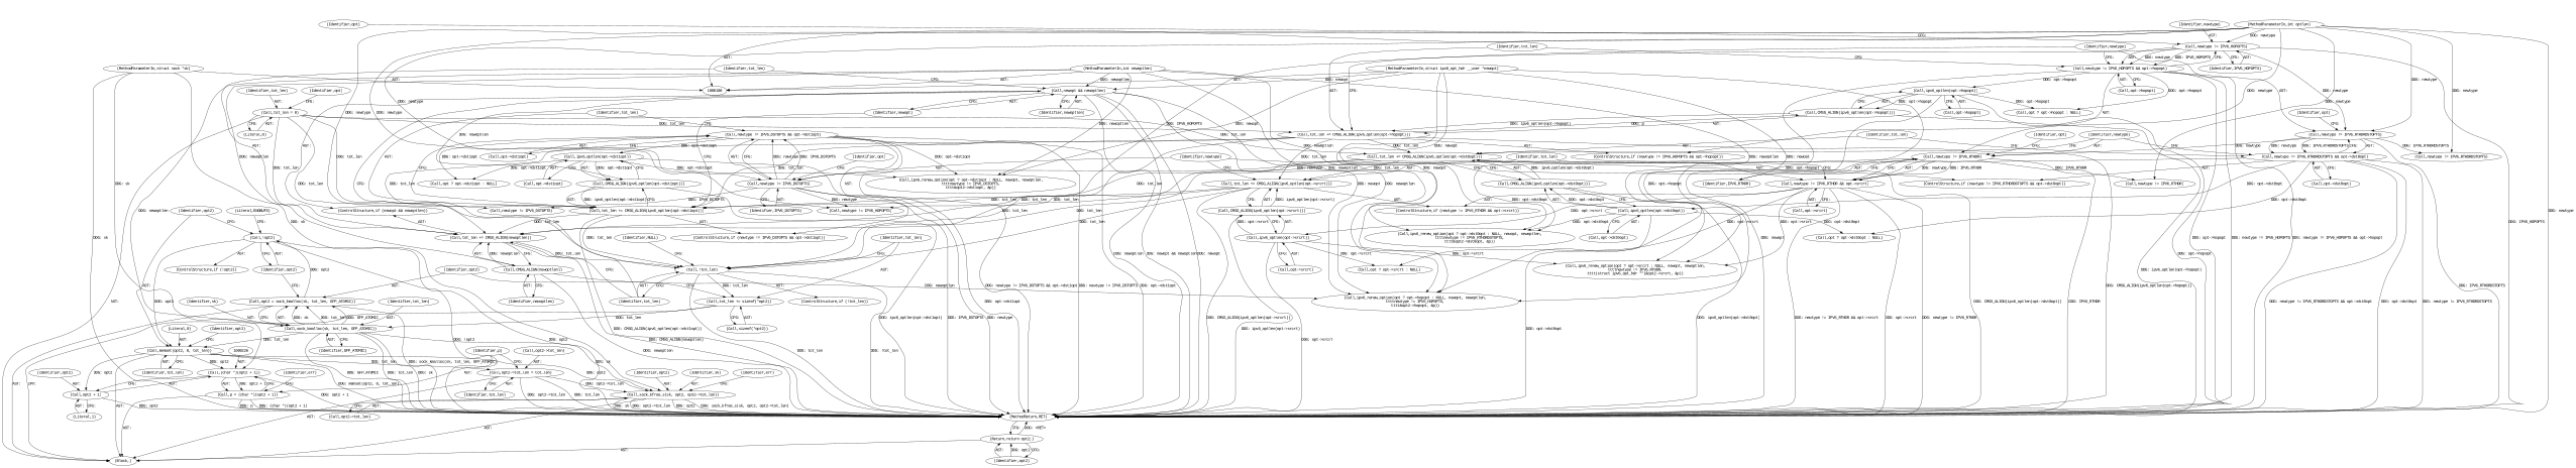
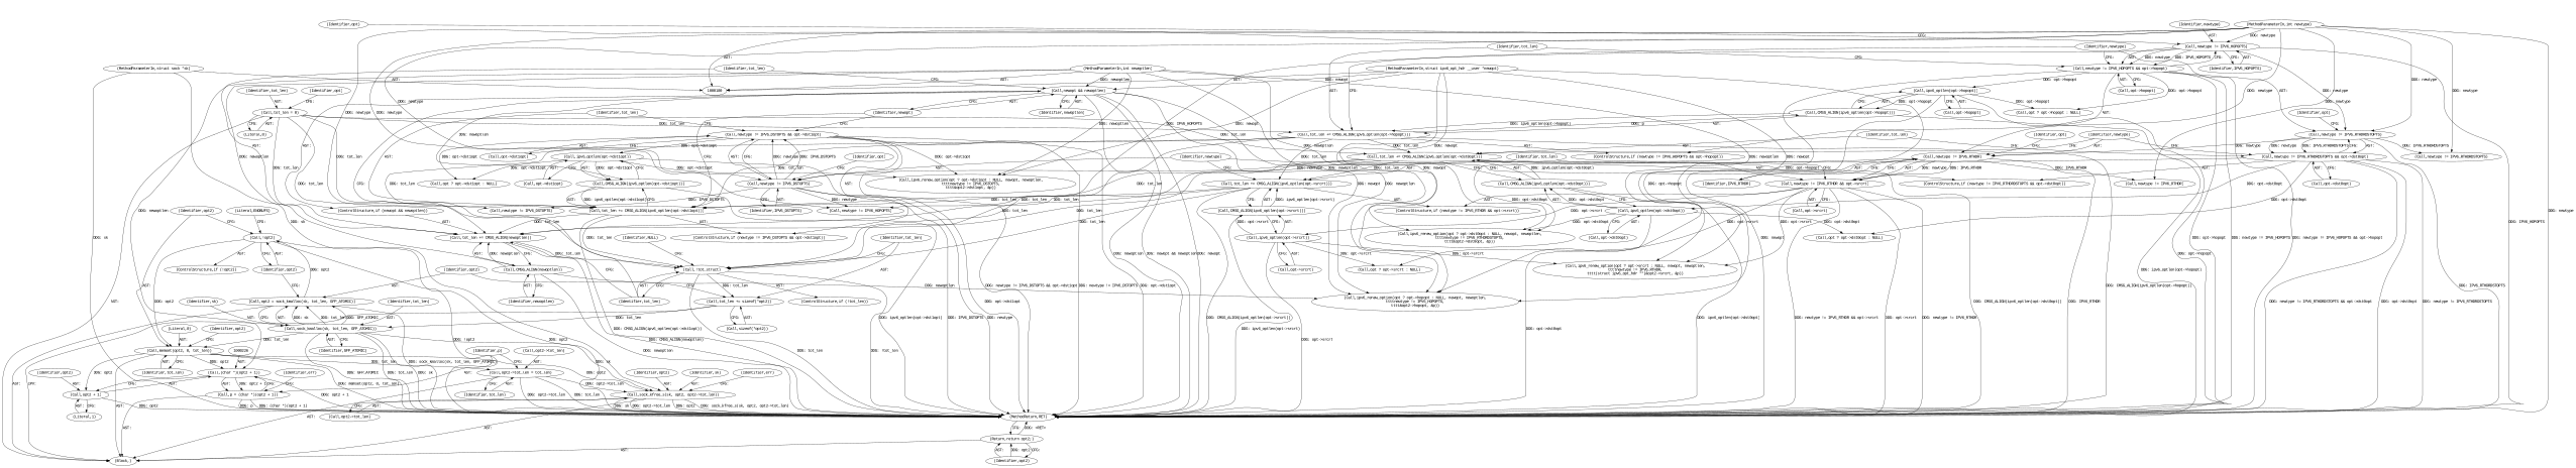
  digraph {
    fontname="Liberation Mono"
    node [fontname="Liberation Mono"]
    edge [fontname="Liberation Mono"]
    n1 [label="(Call,memset(opt2, 0, tot_len))"]
    n2 [label="(Call,opt2->tot_len = tot_len)"]
    n3 [label="(Call,sock_kfree_s(sk, opt2, opt2->tot_len))"]
    n4 [label="(Call,(char *)(opt2 + 1))"]
    n5 [label="(Call,opt2 + 1)"]
    n6 [label="(Block,)"]
    n7 [label="(MethodReturn,RET)"]
    n8 [label="(Identifier,tot_len)"]
    n9 [label="(Identifier,tot_len)"]
    n10 [label="(Call,opt2->tot_len)"]
    n11 [label="(Call,p = (char *)(opt2 + 1))"]
    n12 [label="(Literal,1)"]
    n13 [label="(Return,return opt2;)"]
    n14 [label="(Identifier,opt2)"]
    n15 [label="(Call,!opt2)"]
    n16 [label="(ControlStructure,if (!opt2))"]
    n17 [label="(Identifier,opt2)"]
    n18 [label="(Call,opt2 = sock_kmalloc(sk, tot_len, GFP_ATOMIC))"]
    n19 [label="(Call,sock_kmalloc(sk, tot_len, GFP_ATOMIC))"]
    n20 [label="(Identifier,GFP_ATOMIC)"]
    n21 [label="(MethodParameterIn,struct sock *sk)"]
    1000100
    n23 [label="(Call,tot_len += sizeof(*opt2))"]
    n24 [label="(Call,sizeof(*opt2))"]
-   n25 [label="(Call,!tot_len)"]
+   n25 [label="(Call,!tot_struct)"]
    n26 [label="(Identifier,tot_len)"]
    n27 [label="(ControlStructure,if (!tot_len))"]
    n28 [label="(Call,tot_len += CMSG_ALIGN(newoptlen))"]
    n29 [label="(Call,newopt && newoptlen)"]
    n30 [label="(Call,CMSG_ALIGN(newoptlen))"]
    n31 [label="(ControlStructure,if (newopt && newoptlen))"]
    n32 [label="(Call,ipv6_renew_option(opt ? opt->hopopt : NULL, newopt, newoptlen,\n\t\t\t\tnewtype != IPV6_HOPOPTS,\n\t\t\t\t&opt2->hopopt, &p))"]
    n33 [label="(Identifier,newoptlen)"]
    n34 [label="(Identifier,newopt)"]
    n35 [label="(Identifier,newoptlen)"]
    n36 [label="(Call,CMSG_ALIGN(ipv6_optlen(opt->dst1opt)))"]
    n37 [label="(Call,tot_len += CMSG_ALIGN(ipv6_optlen(opt->dst1opt)))"]
    n38 [label="(Call,newtype != IPV6_DSTOPTS && opt->dst1opt)"]
    n39 [label="(MethodParameterIn,struct ipv6_opt_hdr __user *newopt)"]
    n40 [label="(Call,ipv6_renew_option(opt ? opt->dst0opt : NULL, newopt, newoptlen,\n\t\t\t\tnewtype != IPV6_RTHDRDSTOPTS,\n\t\t\t\t&opt2->dst0opt, &p))"]
    n41 [label="(Call,ipv6_renew_option(opt ? opt->srcrt : NULL, newopt, newoptlen,\n\t\t\t\tnewtype != IPV6_RTHDR,\n\t\t\t\t(struct ipv6_opt_hdr **)&opt2->srcrt, &p))"]
    n42 [label="(Call,ipv6_renew_option(opt ? opt->dst1opt : NULL, newopt, newoptlen,\n\t\t\t\tnewtype != IPV6_DSTOPTS,\n\t\t\t\t&opt2->dst1opt, &p))"]
    n43 [label="(MethodParameterIn,int newoptlen)"]
    n44 [label="(Call,tot_len += CMSG_ALIGN(ipv6_optlen(opt->hopopt)))"]
    n45 [label="(Call,CMSG_ALIGN(ipv6_optlen(opt->hopopt)))"]
    n46 [label="(Call,tot_len += CMSG_ALIGN(ipv6_optlen(opt->dst0opt)))"]
    n47 [label="(Call,tot_len += CMSG_ALIGN(ipv6_optlen(opt->srcrt)))"]
    n48 [label="(ControlStructure,if (newtype != IPV6_HOPOPTS && opt->hopopt))"]
    n49 [label="(Call,ipv6_optlen(opt->hopopt))"]
    n50 [label="(Call,CMSG_ALIGN(ipv6_optlen(opt->dst0opt)))"]
    n51 [label="(ControlStructure,if (newtype != IPV6_RTHDRDSTOPTS && opt->dst0opt))"]
    n52 [label="(ControlStructure,if (newtype != IPV6_DSTOPTS && opt->dst1opt))"]
    n53 [label="(Call,CMSG_ALIGN(ipv6_optlen(opt->srcrt)))"]
    n54 [label="(ControlStructure,if (newtype != IPV6_RTHDR && opt->srcrt))"]
    n55 [label="(Call,opt ? opt->hopopt : NULL)"]
    n56 [label="(Call,opt->hopopt)"]
    n57 [label="(Call,newtype != IPV6_HOPOPTS && opt->hopopt)"]
    n58 [label="(Call,newtype != IPV6_HOPOPTS)"]
    n59 [label="(Call,opt->hopopt)"]
    n60 [label="(Call,newtype != IPV6_RTHDRDSTOPTS)"]
    n61 [label="(Call,newtype != IPV6_HOPOPTS)"]
    n62 [label="(Identifier,IPV6_HOPOPTS)"]
    n63 [label="(Call,newtype != IPV6_RTHDR)"]
    n64 [label="(Call,newtype != IPV6_RTHDRDSTOPTS)"]
    n65 [label="(Call,newtype != IPV6_RTHDRDSTOPTS && opt->dst0opt)"]
-   n66 [label="(MethodParameterIn,int optlen)"]
+   n66 [label="(MethodParameterIn,int newtype)"]
    n67 [label="(Call,newtype != IPV6_DSTOPTS)"]
    n68 [label="(Call,newtype != IPV6_RTHDR)"]
    n69 [label="(Call,newtype != IPV6_DSTOPTS)"]
    n70 [label="(Identifier,IPV6_DSTOPTS)"]
    n71 [label="(Call,newtype != IPV6_RTHDR && opt->srcrt)"]
    n72 [label="(Identifier,IPV6_RTHDR)"]
    n73 [label="(Call,tot_len = 0)"]
    n74 [label="(Literal,0)"]
    n75 [label="(Call,ipv6_optlen(opt->dst0opt))"]
    n76 [label="(Call,opt->dst0opt)"]
    n77 [label="(Call,opt ? opt->dst0opt : NULL)"]
    n78 [label="(Call,opt->dst0opt)"]
    n79 [label="(Call,ipv6_optlen(opt->dst1opt))"]
    n80 [label="(Call,opt->dst1opt)"]
    n81 [label="(Call,opt ? opt->dst1opt : NULL)"]
    n82 [label="(Call,opt->dst1opt)"]
    n83 [label="(Call,ipv6_optlen(opt->srcrt))"]
    n84 [label="(Call,opt ? opt->srcrt : NULL)"]
    n85 [label="(Call,opt->srcrt)"]
    n86 [label="(Call,opt->srcrt)"]
    n87 [label="(Identifier,tot_len)"]
    n88 [label="(Identifier,opt)"]
    n89 [label="(Identifier,err)"]
    n90 [label="(Identifier,tot_len)"]
    n91 [label="(Identifier,newtype)"]
    n92 [label="(Identifier,opt)"]
    n93 [label="(Identifier,p)"]
    n94 [label="(Identifier,opt2)"]
    n95 [label="(Identifier,tot_len)"]
    n96 [label="(Identifier,tot_len)"]
    n97 [label="(Identifier,err)"]
    n98 [label="(Identifier,opt2)"]
    n99 [label="(Identifier,sk)"]
    n100 [label="(Identifier,tot_len)"]
    n101 [label="(Identifier,opt2)"]
    n102 [label="(Literal,0)"]
    n103 [label="(Identifier,tot_len)"]
    n104 [label="(Call,opt2->tot_len)"]
    n105 [label="(Identifier,opt)"]
    n106 [label="(Identifier,tot_len)"]
    n107 [label="(Identifier,tot_len)"]
    n108 [label="(Identifier,newtype)"]
    n109 [label="(Identifier,sk)"]
    n110 [label="(Identifier,opt2)"]
    n111 [label="(Identifier,opt)"]
    n112 [label="(Identifier,newtype)"]
    n113 [label="(Identifier,NULL)"]
    n114 [label="(Identifier,newtype)"]
    n115 [label="(Identifier,opt)"]
    n116 [label="(Literal,ENOBUFS)"]
    n117 [label="(Identifier,opt2)"]
    1000226
    n1 -> n2 [label="DDG: tot_len"]
    n1 -> n3 [label="DDG: opt2"]
    n1 -> n4 [label="DDG: opt2"]
    n1 -> n5 [label="DDG: opt2"]
    n1 -> n6 [label="AST: "]
    n1 -> n7 [label="DDG: memset(opt2, 0, tot_len)"]
    n1 -> n8 [label="CFG: "]
    n2 -> n3 [label="DDG: opt2->tot_len"]
    n2 -> n6 [label="AST: "]
    n2 -> n7 [label="DDG: opt2->tot_len"]
    n2 -> n7 [label="DDG: tot_len"]
    n2 -> n9 [label="CFG: "]
    n3 -> n6 [label="AST: "]
    n3 -> n7 [label="DDG: opt2->tot_len"]
    n3 -> n7 [label="DDG: opt2"]
    n3 -> n7 [label="DDG: sock_kfree_s(sk, opt2, opt2->tot_len)"]
    n3 -> n7 [label="DDG: sk"]
    n3 -> n10 [label="CFG: "]
    n4 -> n5 [label="CFG: "]
    n4 -> n7 [label="DDG: opt2 + 1"]
    n4 -> n11 [label="AST: "]
    n4 -> n11 [label="DDG: opt2 + 1"]
    n5 -> n4 [label="AST: "]
    n5 -> n7 [label="DDG: opt2"]
    n5 -> n12 [label="CFG: "]
    n7 -> n13 [label="CFG: "]
    n8 -> n1 [label="AST: "]
    n9 -> n2 [label="AST: "]
    n10 -> n3 [label="AST: "]
    n11 -> n4 [label="CFG: "]
    n11 -> n6 [label="AST: "]
    n11 -> n7 [label="DDG: (char *)(opt2 + 1)"]
    n11 -> n7 [label="DDG: p"]
    n12 -> n5 [label="AST: "]
    n13 -> n6 [label="AST: "]
    n13 -> n7 [label="DDG: <RET>"]
    n13 -> n14 [label="CFG: "]
    n14 -> n13 [label="AST: "]
    n14 -> n13 [label="DDG: opt2"]
    n15 -> n1 [label="DDG: opt2"]
    n15 -> n7 [label="DDG: opt2"]
    n15 -> n7 [label="DDG: !opt2"]
    n15 -> n16 [label="AST: "]
    n15 -> n17 [label="CFG: "]
    n17 -> n15 [label="AST: "]
    n17 -> n18 [label="CFG: "]
    n18 -> n6 [label="AST: "]
    n18 -> n7 [label="DDG: sock_kmalloc(sk, tot_len, GFP_ATOMIC)"]
    n18 -> n15 [label="DDG: opt2"]
    n18 -> n19 [label="CFG: "]
    n19 -> n1 [label="DDG: tot_len"]
    n19 -> n3 [label="DDG: sk"]
    n19 -> n7 [label="DDG: GFP_ATOMIC"]
    n19 -> n7 [label="DDG: tot_len"]
    n19 -> n7 [label="DDG: sk"]
    n19 -> n18 [label="AST: "]
    n19 -> n18 [label="DDG: sk"]
    n19 -> n18 [label="DDG: tot_len"]
    n19 -> n18 [label="DDG: GFP_ATOMIC"]
    n19 -> n20 [label="CFG: "]
    n20 -> n19 [label="AST: "]
    n21 -> n3 [label="DDG: sk"]
    n21 -> n7 [label="DDG: sk"]
-   n21 -> n19 [label="DDG: sk"]
    n21 -> 1000100 [label="AST: "]
    n23 -> n6 [label="IPV: "]
    n23 -> n19 [label="DDG: tot_len"]
    n23 -> n24 [label="CFG: "]
    n24 -> n23 [label="AST: "]
    n25 -> n7 [label="DDG: !tot_len"]
    n25 -> n7 [label="DDG: tot_len"]
    n25 -> n23 [label="DDG: tot_len"]
    n25 -> n26 [label="CFG: "]
    n25 -> n27 [label="AST: "]
    n26 -> n25 [label="AST: "]
    n26 -> n28 [label="CFG: "]
    n26 -> n29 [label="CFG: "]
    n28 -> n7 [label="DDG: CMSG_ALIGN(newoptlen)"]
    n28 -> n25 [label="DDG: tot_len"]
    n28 -> n30 [label="CFG: "]
-   n28 -> n31 [label="AST: "]
+   n31 -> n28 [label="AST: "]
    n29 -> n7 [label="DDG: newopt && newoptlen"]
    n29 -> n7 [label="DDG: newopt"]
    n29 -> n7 [label="DDG: newoptlen"]
    n29 -> n31 [label="AST: "]
    n29 -> n32 [label="DDG: newopt"]
    n29 -> n32 [label="DDG: newoptlen"]
    n29 -> n34 [label="CFG: "]
    n29 -> n35 [label="CFG: "]
    n29 -> n36 [label="DDG: newoptlen"]
    n30 -> n7 [label="DDG: newoptlen"]
    n30 -> n28 [label="AST: "]
    n30 -> n28 [label="DDG: newoptlen"]
    n30 -> n32 [label="DDG: newoptlen"]
    n30 -> n33 [label="CFG: "]
    n33 -> n30 [label="AST: "]
    n34 -> n29 [label="AST: "]
    n34 -> n37 [label="CFG: "]
-   n37 -> n38 [label="CFG: "]
+   n34 -> n38 [label="CFG: "]
    n35 -> n29 [label="AST: "]
    n36 -> n7 [label="DDG: ipv6_optlen(opt->dst1opt)"]
    n36 -> n37 [label="AST: "]
    n36 -> n37 [label="DDG: ipv6_optlen(opt->dst1opt)"]
    n36 -> n79 [label="CFG: "]
    n37 -> n7 [label="DDG: CMSG_ALIGN(ipv6_optlen(opt->dst1opt))"]
    n37 -> n25 [label="DDG: tot_len"]
    n37 -> n28 [label="DDG: tot_len"]
    n37 -> n36 [label="CFG: "]
    n37 -> n52 [label="AST: "]
    n38 -> n7 [label="DDG: newtype != IPV6_DSTOPTS"]
    n38 -> n7 [label="DDG: opt->dst1opt"]
    n38 -> n7 [label="DDG: newtype != IPV6_DSTOPTS && opt->dst1opt"]
    n38 -> n42 [label="DDG: opt->dst1opt"]
    n38 -> n52 [label="AST: "]
    n38 -> n67 [label="CFG: "]
    n38 -> n79 [label="DDG: opt->dst1opt"]
    n38 -> n81 [label="DDG: opt->dst1opt"]
    n38 -> n82 [label="CFG: "]
    n39 -> n7 [label="DDG: newopt"]
    n39 -> 1000100 [label="AST: "]
    n39 -> n29 [label="DDG: newopt"]
    n39 -> n32 [label="DDG: newopt"]
    n39 -> n40 [label="DDG: newopt"]
    n39 -> n41 [label="DDG: newopt"]
    n39 -> n42 [label="DDG: newopt"]
    n43 -> n4 [label="DDG: newoptlen"]
    n43 -> 1000100 [label="AST: "]
    n43 -> n29 [label="DDG: newoptlen"]
    n43 -> n30 [label="DDG: newoptlen"]
    n43 -> n32 [label="DDG: newoptlen"]
    n43 -> n40 [label="DDG: newoptlen"]
    n43 -> n41 [label="DDG: newoptlen"]
    n43 -> n42 [label="DDG: newoptlen"]
    n44 -> n7 [label="DDG: CMSG_ALIGN(ipv6_optlen(opt->hopopt))"]
    n44 -> n25 [label="DDG: tot_len"]
    n44 -> n28 [label="DDG: tot_len"]
    n44 -> n37 [label="DDG: tot_len"]
    n44 -> n45 [label="DDG: p"]
    n44 -> n46 [label="DDG: tot_len"]
    n44 -> n47 [label="DDG: tot_len"]
    n44 -> n48 [label="AST: "]
    n45 -> n7 [label="DDG: ipv6_optlen(opt->hopopt)"]
    n45 -> n44 [label="AST: "]
    n45 -> n44 [label="DDG: ipv6_optlen(opt->hopopt)"]
    n45 -> n49 [label="CFG: "]
    n46 -> n7 [label="DDG: CMSG_ALIGN(ipv6_optlen(opt->dst0opt))"]
    n46 -> n25 [label="DDG: tot_len"]
    n46 -> n28 [label="DDG: tot_len"]
    n46 -> n37 [label="DDG: tot_len"]
    n46 -> n47 [label="DDG: tot_len"]
    n46 -> n50 [label="CFG: "]
    n46 -> n51 [label="AST: "]
    n47 -> n7 [label="DDG: CMSG_ALIGN(ipv6_optlen(opt->srcrt))"]
    n47 -> n25 [label="DDG: tot_len"]
    n47 -> n28 [label="DDG: tot_len"]
    n47 -> n37 [label="DDG: tot_len"]
    n47 -> n53 [label="CFG: "]
    n47 -> n54 [label="AST: "]
    n49 -> n7 [label="DDG: opt->hopopt"]
    n49 -> n32 [label="DDG: opt->hopopt"]
    n49 -> n45 [label="AST: "]
    n49 -> n45 [label="DDG: opt->hopopt"]
    n49 -> n55 [label="DDG: opt->hopopt"]
    n49 -> n56 [label="CFG: "]
    n50 -> n7 [label="DDG: ipv6_optlen(opt->dst0opt)"]
    n50 -> n46 [label="AST: "]
    n50 -> n46 [label="DDG: ipv6_optlen(opt->dst0opt)"]
    n50 -> n75 [label="CFG: "]
    n53 -> n7 [label="DDG: ipv6_optlen(opt->srcrt)"]
    n53 -> n47 [label="AST: "]
    n53 -> n47 [label="DDG: ipv6_optlen(opt->srcrt)"]
    n53 -> n83 [label="CFG: "]
    n56 -> n49 [label="AST: "]
    n57 -> n7 [label="DDG: newtype != IPV6_HOPOPTS && opt->hopopt"]
    n57 -> n7 [label="DDG: opt->hopopt"]
    n57 -> n7 [label="DDG: newtype != IPV6_HOPOPTS"]
    n57 -> n32 [label="DDG: opt->hopopt"]
    n57 -> n48 [label="AST: "]
    n57 -> n49 [label="DDG: opt->hopopt"]
    n57 -> n55 [label="DDG: opt->hopopt"]
    n57 -> n58 [label="CFG: "]
    n57 -> n59 [label="CFG: "]
    n58 -> n7 [label="DDG: IPV6_HOPOPTS"]
    n58 -> n57 [label="AST: "]
    n58 -> n57 [label="DDG: newtype"]
    n58 -> n57 [label="DDG: IPV6_HOPOPTS"]
    n58 -> n60 [label="DDG: newtype"]
    n58 -> n61 [label="DDG: IPV6_HOPOPTS"]
    n58 -> n62 [label="CFG: "]
    n59 -> n57 [label="AST: "]
    n60 -> n7 [label="DDG: IPV6_RTHDRDSTOPTS"]
    n60 -> n63 [label="DDG: newtype"]
    n60 -> n64 [label="DDG: IPV6_RTHDRDSTOPTS"]
    n60 -> n65 [label="AST: "]
    n60 -> n65 [label="DDG: newtype"]
    n60 -> n65 [label="DDG: IPV6_RTHDRDSTOPTS"]
    n62 -> n58 [label="AST: "]
    n63 -> n7 [label="DDG: IPV6_RTHDR"]
    n63 -> n67 [label="DDG: newtype"]
    n63 -> n68 [label="DDG: IPV6_RTHDR"]
    n63 -> n71 [label="AST: "]
    n63 -> n71 [label="DDG: newtype"]
    n63 -> n71 [label="DDG: IPV6_RTHDR"]
    n63 -> n72 [label="CFG: "]
    n65 -> n7 [label="DDG: newtype != IPV6_RTHDRDSTOPTS"]
    n65 -> n7 [label="DDG: newtype != IPV6_RTHDRDSTOPTS && opt->dst0opt"]
    n65 -> n7 [label="DDG: opt->dst0opt"]
    n65 -> n40 [label="DDG: opt->dst0opt"]
    n65 -> n51 [label="AST: "]
    n65 -> n60 [label="CFG: "]
    n65 -> n75 [label="DDG: opt->dst0opt"]
    n65 -> n77 [label="DDG: opt->dst0opt"]
    n65 -> n78 [label="CFG: "]
    n66 -> n7 [label="DDG: newtype"]
    n66 -> 1000100 [label="AST: "]
    n66 -> n58 [label="DDG: newtype"]
    n66 -> n60 [label="DDG: newtype"]
    n66 -> n61 [label="DDG: newtype"]
    n66 -> n63 [label="DDG: newtype"]
    n66 -> n64 [label="DDG: newtype"]
    n66 -> n67 [label="DDG: newtype"]
    n66 -> n68 [label="DDG: newtype"]
    n66 -> n69 [label="DDG: newtype"]
    n67 -> n7 [label="DDG: IPV6_DSTOPTS"]
    n67 -> n7 [label="DDG: newtype"]
    n67 -> n38 [label="AST: "]
    n67 -> n38 [label="DDG: newtype"]
    n67 -> n38 [label="DDG: IPV6_DSTOPTS"]
    n67 -> n61 [label="DDG: newtype"]
    n67 -> n69 [label="DDG: IPV6_DSTOPTS"]
    n67 -> n70 [label="CFG: "]
    n70 -> n67 [label="AST: "]
    n71 -> n7 [label="DDG: opt->srcrt"]
    n71 -> n7 [label="DDG: newtype != IPV6_RTHDR"]
    n71 -> n7 [label="DDG: newtype != IPV6_RTHDR && opt->srcrt"]
    n71 -> n41 [label="DDG: opt->srcrt"]
    n71 -> n54 [label="AST: "]
    n71 -> n63 [label="CFG: "]
    n71 -> n83 [label="DDG: opt->srcrt"]
    n71 -> n84 [label="DDG: opt->srcrt"]
    n71 -> n85 [label="CFG: "]
    n72 -> n63 [label="AST: "]
    n73 -> n6 [label="AST: "]
    n73 -> n25 [label="DDG: tot_len"]
    n73 -> n28 [label="DDG: tot_len"]
    n73 -> n37 [label="DDG: tot_len"]
    n73 -> n44 [label="DDG: tot_len"]
    n73 -> n46 [label="DDG: tot_len"]
    n73 -> n74 [label="CFG: "]
    n74 -> n73 [label="AST: "]
    n75 -> n7 [label="DDG: opt->dst0opt"]
    n75 -> n40 [label="DDG: opt->dst0opt"]
    n75 -> n50 [label="AST: "]
    n75 -> n50 [label="DDG: opt->dst0opt"]
    n75 -> n76 [label="CFG: "]
    n75 -> n77 [label="DDG: opt->dst0opt"]
    n76 -> n75 [label="AST: "]
    n78 -> n65 [label="AST: "]
    n79 -> n7 [label="DDG: opt->dst1opt"]
    n79 -> n36 [label="AST: "]
    n79 -> n36 [label="DDG: opt->dst1opt"]
    n79 -> n42 [label="DDG: opt->dst1opt"]
    n79 -> n80 [label="CFG: "]
    n79 -> n81 [label="DDG: opt->dst1opt"]
    n80 -> n79 [label="AST: "]
    n82 -> n38 [label="AST: "]
    n83 -> n7 [label="DDG: opt->srcrt"]
    n83 -> n41 [label="DDG: opt->srcrt"]
    n83 -> n53 [label="AST: "]
    n83 -> n53 [label="DDG: opt->srcrt"]
    n83 -> n84 [label="DDG: opt->srcrt"]
    n83 -> n86 [label="CFG: "]
    n85 -> n71 [label="AST: "]
    n86 -> n83 [label="AST: "]
    n87 -> n44 [label="AST: "]
    n87 -> n57 [label="CFG: "]
    n88 -> n58 [label="CFG: "]
    n89 -> n3 [label="CFG: "]
    n90 -> n47 [label="AST: "]
    n90 -> n71 [label="CFG: "]
    n91 -> n47 [label="CFG: "]
    n91 -> n67 [label="AST: "]
    n91 -> n71 [label="CFG: "]
    n92 -> n67 [label="CFG: "]
    n93 -> n2 [label="CFG: "]
    n93 -> n11 [label="AST: "]
    n94 -> n18 [label="AST: "]
    n94 -> n23 [label="CFG: "]
    n95 -> n19 [label="AST: "]
    n96 -> n37 [label="AST: "]
    n96 -> n38 [label="CFG: "]
    n97 -> n11 [label="CFG: "]
    n98 -> n3 [label="AST: "]
    n99 -> n3 [label="AST: "]
    n100 -> n73 [label="AST: "]
    n101 -> n1 [label="CFG: "]
    n102 -> n1 [label="AST: "]
    n103 -> n28 [label="AST: "]
    n103 -> n29 [label="CFG: "]
    n104 -> n2 [label="AST: "]
    n105 -> n60 [label="CFG: "]
    n106 -> n46 [label="AST: "]
    n106 -> n65 [label="CFG: "]
    n107 -> n23 [label="AST: "]
    n107 -> n25 [label="CFG: "]
    n108 -> n44 [label="CFG: "]
    n108 -> n57 [label="CFG: "]
    n108 -> n60 [label="AST: "]
    n109 -> n19 [label="AST: "]
    n110 -> n1 [label="AST: "]
    n110 -> n15 [label="CFG: "]
    n111 -> n73 [label="CFG: "]
    n112 -> n46 [label="CFG: "]
    n112 -> n63 [label="AST: "]
    n112 -> n65 [label="CFG: "]
    n113 -> n25 [label="CFG: "]
    n114 -> n58 [label="AST: "]
    n115 -> n63 [label="CFG: "]
    n116 -> n15 [label="CFG: "]
    n117 -> n5 [label="AST: "]
    1000226 -> n4 [label="AST: "]
  }
